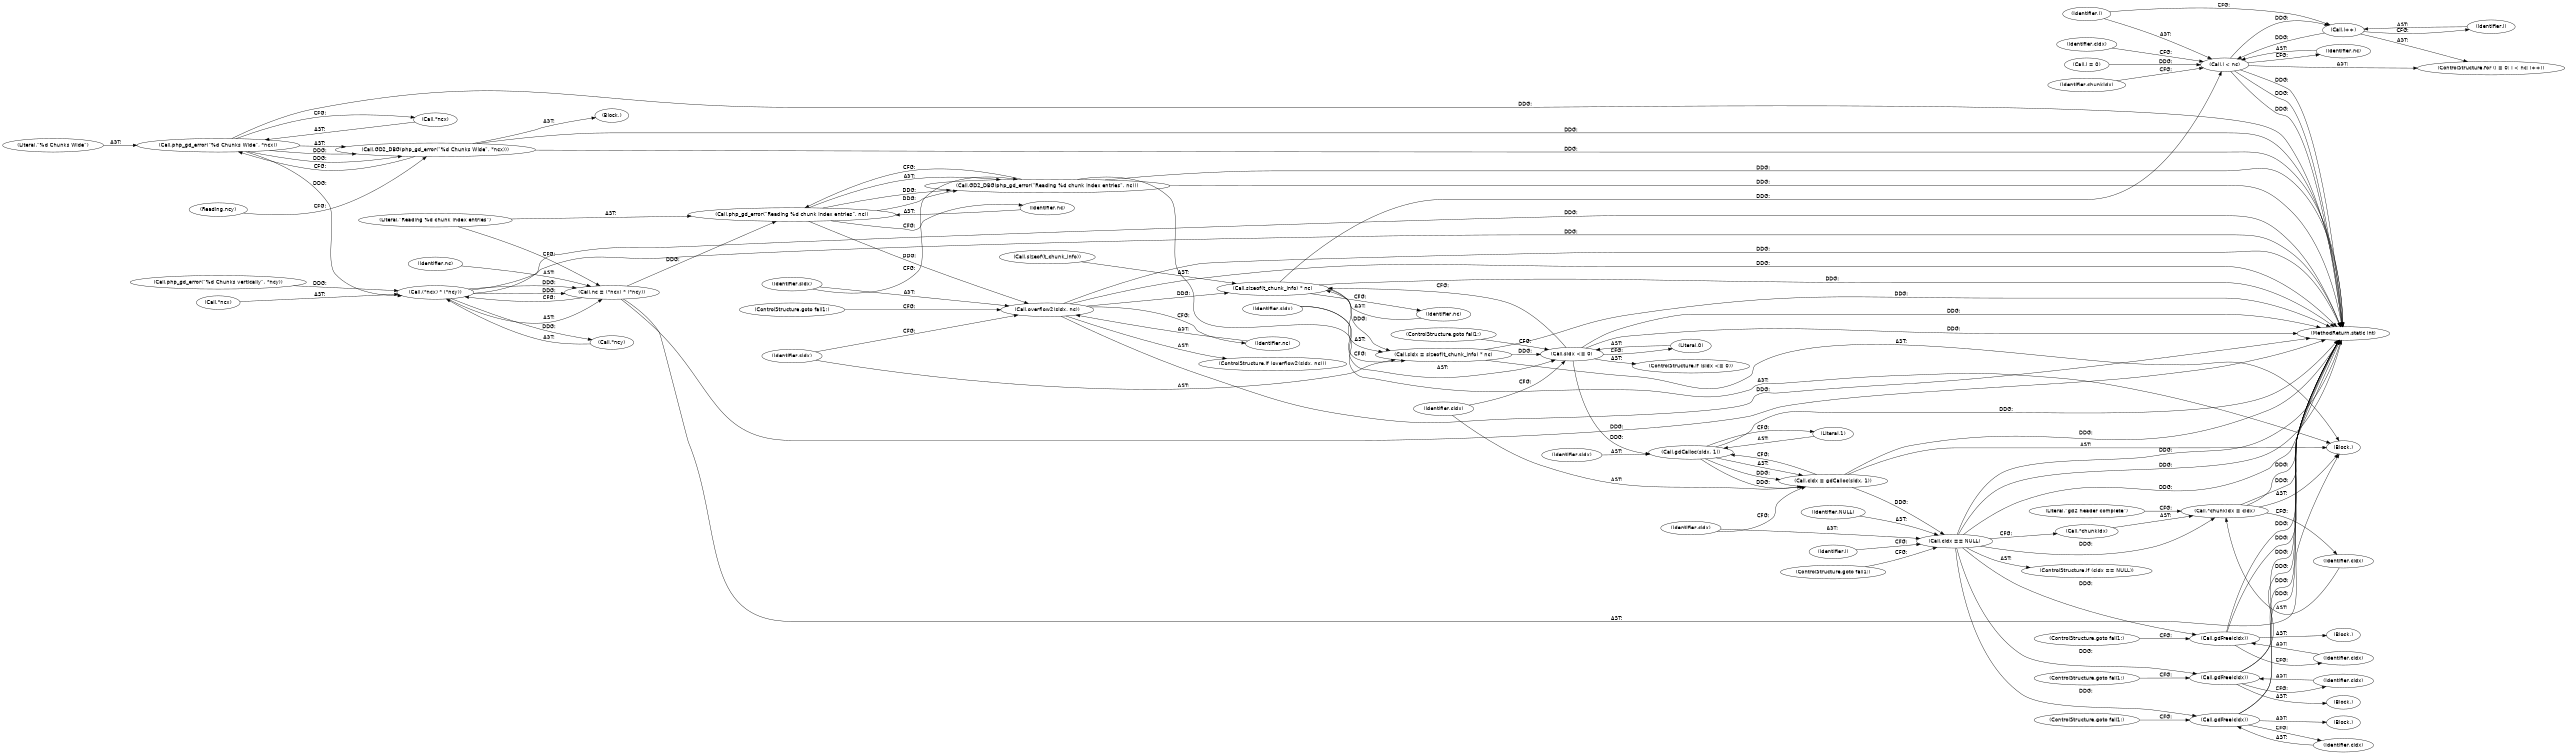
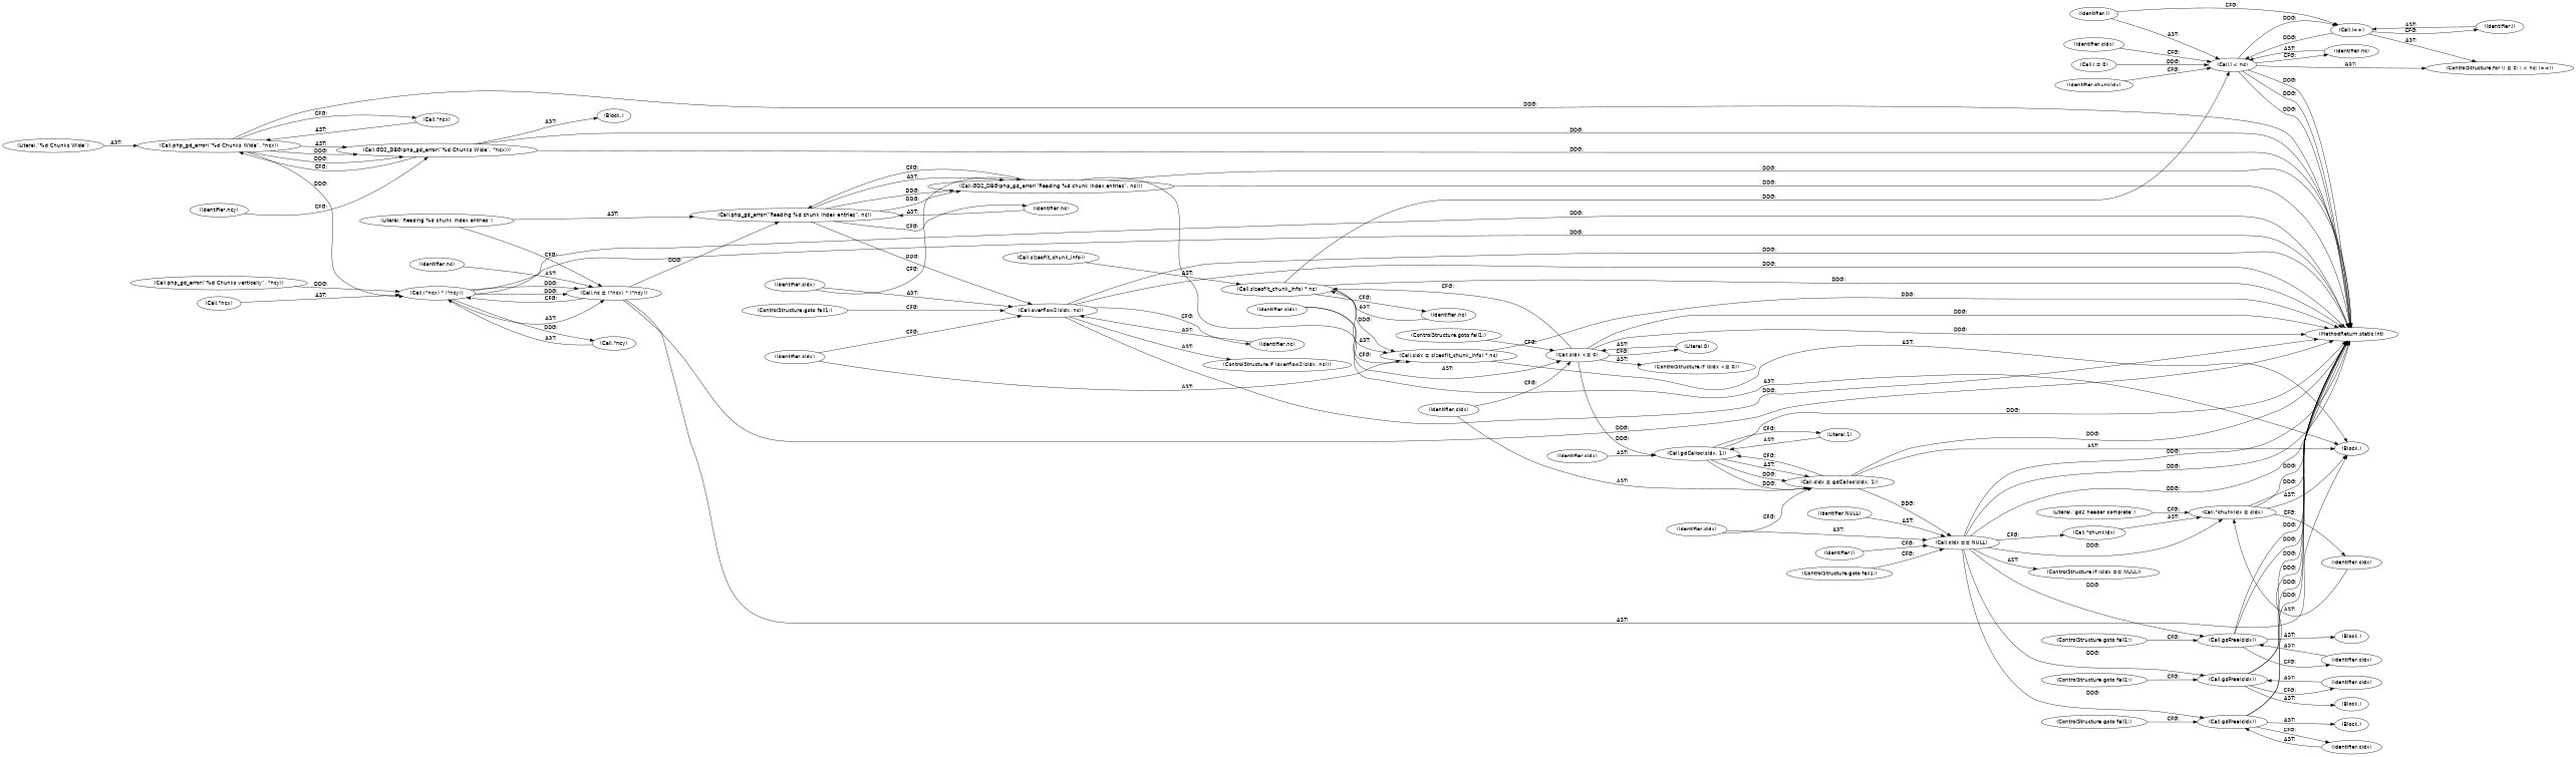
  digraph {
    fontname="DejaVu Sans"
    rankdir=LR
    node [fontname="DejaVu Sans"]
    edge [fontname="DejaVu Sans"]
    n1 [label="(Call,php_gd_error(\"%d Chunks Wide\", *ncx))"]
    n2 [label="(Call,GD2_DBG(php_gd_error(\"%d Chunks Wide\", *ncx)))"]
    n3 [label="(Call,(*ncx) * (*ncy))"]
    n4 [label="(MethodReturn,static int)"]
    n5 [label="(Call,*ncx)"]
    n6 [label="(Block,)"]
    n7 [label="(Call,nc = (*ncx) * (*ncy))"]
    n8 [label="(Call,*ncy)"]
    n9 [label="(Call,php_gd_error(\"Reading %d chunk index entries\", nc))"]
    n10 [label="(Block,)"]
    n11 [label="(Call,GD2_DBG(php_gd_error(\"Reading %d chunk index entries\", nc)))"]
    n12 [label="(Call,overflow2(sidx, nc))"]
    n13 [label="(Identifier,nc)"]
    n14 [label="(Call,sizeof(t_chunk_info) * nc)"]
    n15 [label="(Identifier,nc)"]
    n16 [label="(ControlStructure,if (overflow2(sidx, nc)))"]
    n17 [label="(Call,sidx = sizeof(t_chunk_info) * nc)"]
    n18 [label="(Call,i < nc)"]
    n19 [label="(Identifier,nc)"]
    n20 [label="(Call,sidx <= 0)"]
    n21 [label="(Call,i++)"]
    n22 [label="(Identifier,nc)"]
    n23 [label="(ControlStructure,for (i = 0; i < nc; i++))"]
    n24 [label="(Call,gdCalloc(sidx, 1))"]
    n25 [label="(Literal,0)"]
    n26 [label="(ControlStructure,if (sidx <= 0))"]
    n27 [label="(Call,cidx = gdCalloc(sidx, 1))"]
    n28 [label="(Literal,1)"]
    n29 [label="(Call,cidx == NULL)"]
    n30 [label="(Call,gdFree(cidx))"]
    n31 [label="(Call,gdFree(cidx))"]
    n32 [label="(Call,gdFree(cidx))"]
    n33 [label="(Call,*chunkIdx = cidx)"]
    n34 [label="(ControlStructure,if (cidx == NULL))"]
    n35 [label="(Call,*chunkIdx)"]
    n36 [label="(Identifier,cidx)"]
    n37 [label="(Block,)"]
    n38 [label="(Block,)"]
    n39 [label="(Identifier,cidx)"]
    n40 [label="(Identifier,cidx)"]
    n41 [label="(Block,)"]
    n42 [label="(Identifier,cidx)"]
    n43 [label="(Identifier,NULL)"]
    n44 [label="(Identifier,i)"]
    n45 [label="(ControlStructure,goto fail1;)"]
    n46 [label="(Identifier,sidx)"]
    n47 [label="(Call,php_gd_error(\"%d Chunks vertically\", *ncy))"]
    n48 [label="(Identifier,cidx)"]
    n49 [label="(Identifier,i)"]
    n50 [label="(Literal,\"gd2 header complete\")"]
    n51 [label="(Literal,\"%d Chunks Wide\")"]
    n52 [label="(Identifier,sidx)"]
    n53 [label="(Identifier,cidx)"]
    n54 [label="(Call,*ncx)"]
    n55 [label="(ControlStructure,goto fail1;)"]
-   n56 [label="(Reading,ncy)"]
+   n56 [label="(Identifier,ncy)"]
    n57 [label="(ControlStructure,goto fail1;)"]
    n58 [label="(Identifier,i)"]
    n59 [label="(ControlStructure,goto fail1;)"]
    n60 [label="(Identifier,chunkIdx)"]
    n61 [label="(ControlStructure,goto fail1;)"]
    n62 [label="(Identifier,nc)"]
    n63 [label="(Call,i = 0)"]
    n64 [label="(Identifier,sidx)"]
    n65 [label="(Call,sizeof(t_chunk_info))"]
    n66 [label="(Identifier,cidx)"]
    n67 [label="(Identifier,sidx)"]
    n68 [label="(ControlStructure,goto fail1;)"]
    n69 [label="(Literal,\"Reading %d chunk index entries\")"]
    n1 -> n2 [label="AST: "]
    n1 -> n2 [label="DDG: "]
    n1 -> n2 [label="DDG: "]
    n1 -> n3 [label="DDG: "]
    n1 -> n4 [label="DDG: "]
    n1 -> n5 [label="CFG: "]
    n2 -> n1 [label="CFG: "]
    n2 -> n4 [label="DDG: "]
    n2 -> n4 [label="DDG: "]
    n2 -> n6 [label="AST: "]
    n3 -> n4 [label="DDG: "]
    n3 -> n4 [label="DDG: "]
    n3 -> n7 [label="AST: "]
    n3 -> n7 [label="DDG: "]
    n3 -> n7 [label="DDG: "]
    n3 -> n8 [label="DDG: "]
    n5 -> n1 [label="AST: "]
    n7 -> n3 [label="CFG: "]
    n7 -> n4 [label="DDG: "]
    n7 -> n9 [label="DDG: "]
    n7 -> n10 [label="AST: "]
    n8 -> n3 [label="AST: "]
    n9 -> n11 [label="AST: "]
    n9 -> n11 [label="DDG: "]
    n9 -> n11 [label="DDG: "]
    n9 -> n12 [label="DDG: "]
    n9 -> n13 [label="CFG: "]
    n11 -> n4 [label="DDG: "]
    n11 -> n4 [label="DDG: "]
    n11 -> n9 [label="CFG: "]
    n11 -> n10 [label="AST: "]
    n12 -> n4 [label="DDG: "]
    n12 -> n4 [label="DDG: "]
    n12 -> n4 [label="DDG: "]
-   n12 -> n14 [label="DDG: "]
    n12 -> n15 [label="CFG: "]
    n12 -> n16 [label="AST: "]
    n13 -> n9 [label="AST: "]
    n14 -> n4 [label="DDG: "]
    n14 -> n17 [label="AST: "]
    n14 -> n17 [label="DDG: "]
    n14 -> n18 [label="DDG: "]
    n14 -> n19 [label="CFG: "]
    n15 -> n12 [label="AST: "]
    n17 -> n4 [label="DDG: "]
    n17 -> n10 [label="AST: "]
-   n17 -> n20 [label="DDG: "]
    n18 -> n4 [label="DDG: "]
    n18 -> n4 [label="DDG: "]
    n18 -> n4 [label="DDG: "]
    n18 -> n21 [label="DDG: "]
    n18 -> n22 [label="CFG: "]
    n18 -> n23 [label="AST: "]
    n19 -> n14 [label="AST: "]
    n20 -> n4 [label="DDG: "]
    n20 -> n4 [label="DDG: "]
    n20 -> n14 [label="CFG: "]
    n20 -> n24 [label="DDG: "]
    n20 -> n25 [label="CFG: "]
    n20 -> n26 [label="AST: "]
    n21 -> n18 [label="DDG: "]
    n21 -> n23 [label="AST: "]
    n21 -> n44 [label="CFG: "]
    n22 -> n18 [label="AST: "]
    n24 -> n4 [label="DDG: "]
    n24 -> n27 [label="AST: "]
    n24 -> n27 [label="DDG: "]
    n24 -> n27 [label="DDG: "]
    n24 -> n28 [label="CFG: "]
    n25 -> n20 [label="AST: "]
    n27 -> n4 [label="DDG: "]
    n27 -> n10 [label="AST: "]
    n27 -> n24 [label="CFG: "]
    n27 -> n29 [label="DDG: "]
    n28 -> n24 [label="AST: "]
    n29 -> n4 [label="DDG: "]
    n29 -> n4 [label="DDG: "]
    n29 -> n4 [label="DDG: "]
    n29 -> n30 [label="DDG: "]
    n29 -> n31 [label="DDG: "]
    n29 -> n32 [label="DDG: "]
    n29 -> n33 [label="DDG: "]
    n29 -> n34 [label="AST: "]
    n29 -> n35 [label="CFG: "]
    n30 -> n4 [label="DDG: "]
    n30 -> n4 [label="DDG: "]
    n30 -> n36 [label="CFG: "]
    n30 -> n37 [label="AST: "]
    n31 -> n4 [label="DDG: "]
    n31 -> n4 [label="DDG: "]
    n31 -> n38 [label="AST: "]
    n31 -> n39 [label="CFG: "]
    n32 -> n4 [label="DDG: "]
    n32 -> n4 [label="DDG: "]
    n32 -> n40 [label="CFG: "]
    n32 -> n41 [label="AST: "]
    n33 -> n4 [label="DDG: "]
    n33 -> n4 [label="DDG: "]
    n33 -> n10 [label="AST: "]
    n33 -> n42 [label="CFG: "]
    n35 -> n33 [label="AST: "]
    n36 -> n30 [label="AST: "]
    n39 -> n31 [label="AST: "]
    n40 -> n32 [label="AST: "]
    n42 -> n33 [label="AST: "]
    n43 -> n29 [label="AST: "]
    n44 -> n21 [label="AST: "]
    n45 -> n31 [label="CFG: "]
    n46 -> n12 [label="CFG: "]
    n46 -> n17 [label="AST: "]
    n47 -> n3 [label="DDG: "]
    n48 -> n27 [label="CFG: "]
    n48 -> n29 [label="AST: "]
    n49 -> n29 [label="CFG: "]
    n50 -> n33 [label="CFG: "]
    n51 -> n1 [label="AST: "]
    n52 -> n11 [label="CFG: "]
    n52 -> n12 [label="AST: "]
    n53 -> n18 [label="CFG: "]
    n54 -> n3 [label="AST: "]
    n55 -> n32 [label="CFG: "]
    n56 -> n2 [label="CFG: "]
    n57 -> n29 [label="CFG: "]
    n58 -> n18 [label="AST: "]
    n58 -> n21 [label="CFG: "]
    n59 -> n20 [label="CFG: "]
    n60 -> n18 [label="CFG: "]
    n61 -> n12 [label="CFG: "]
    n62 -> n7 [label="AST: "]
    n63 -> n18 [label="DDG: "]
    n64 -> n24 [label="AST: "]
    n65 -> n14 [label="AST: "]
    n66 -> n20 [label="CFG: "]
    n66 -> n27 [label="AST: "]
    n67 -> n17 [label="CFG: "]
    n67 -> n20 [label="AST: "]
    n68 -> n30 [label="CFG: "]
    n69 -> n7 [label="CFG: "]
    n69 -> n9 [label="AST: "]
  }
